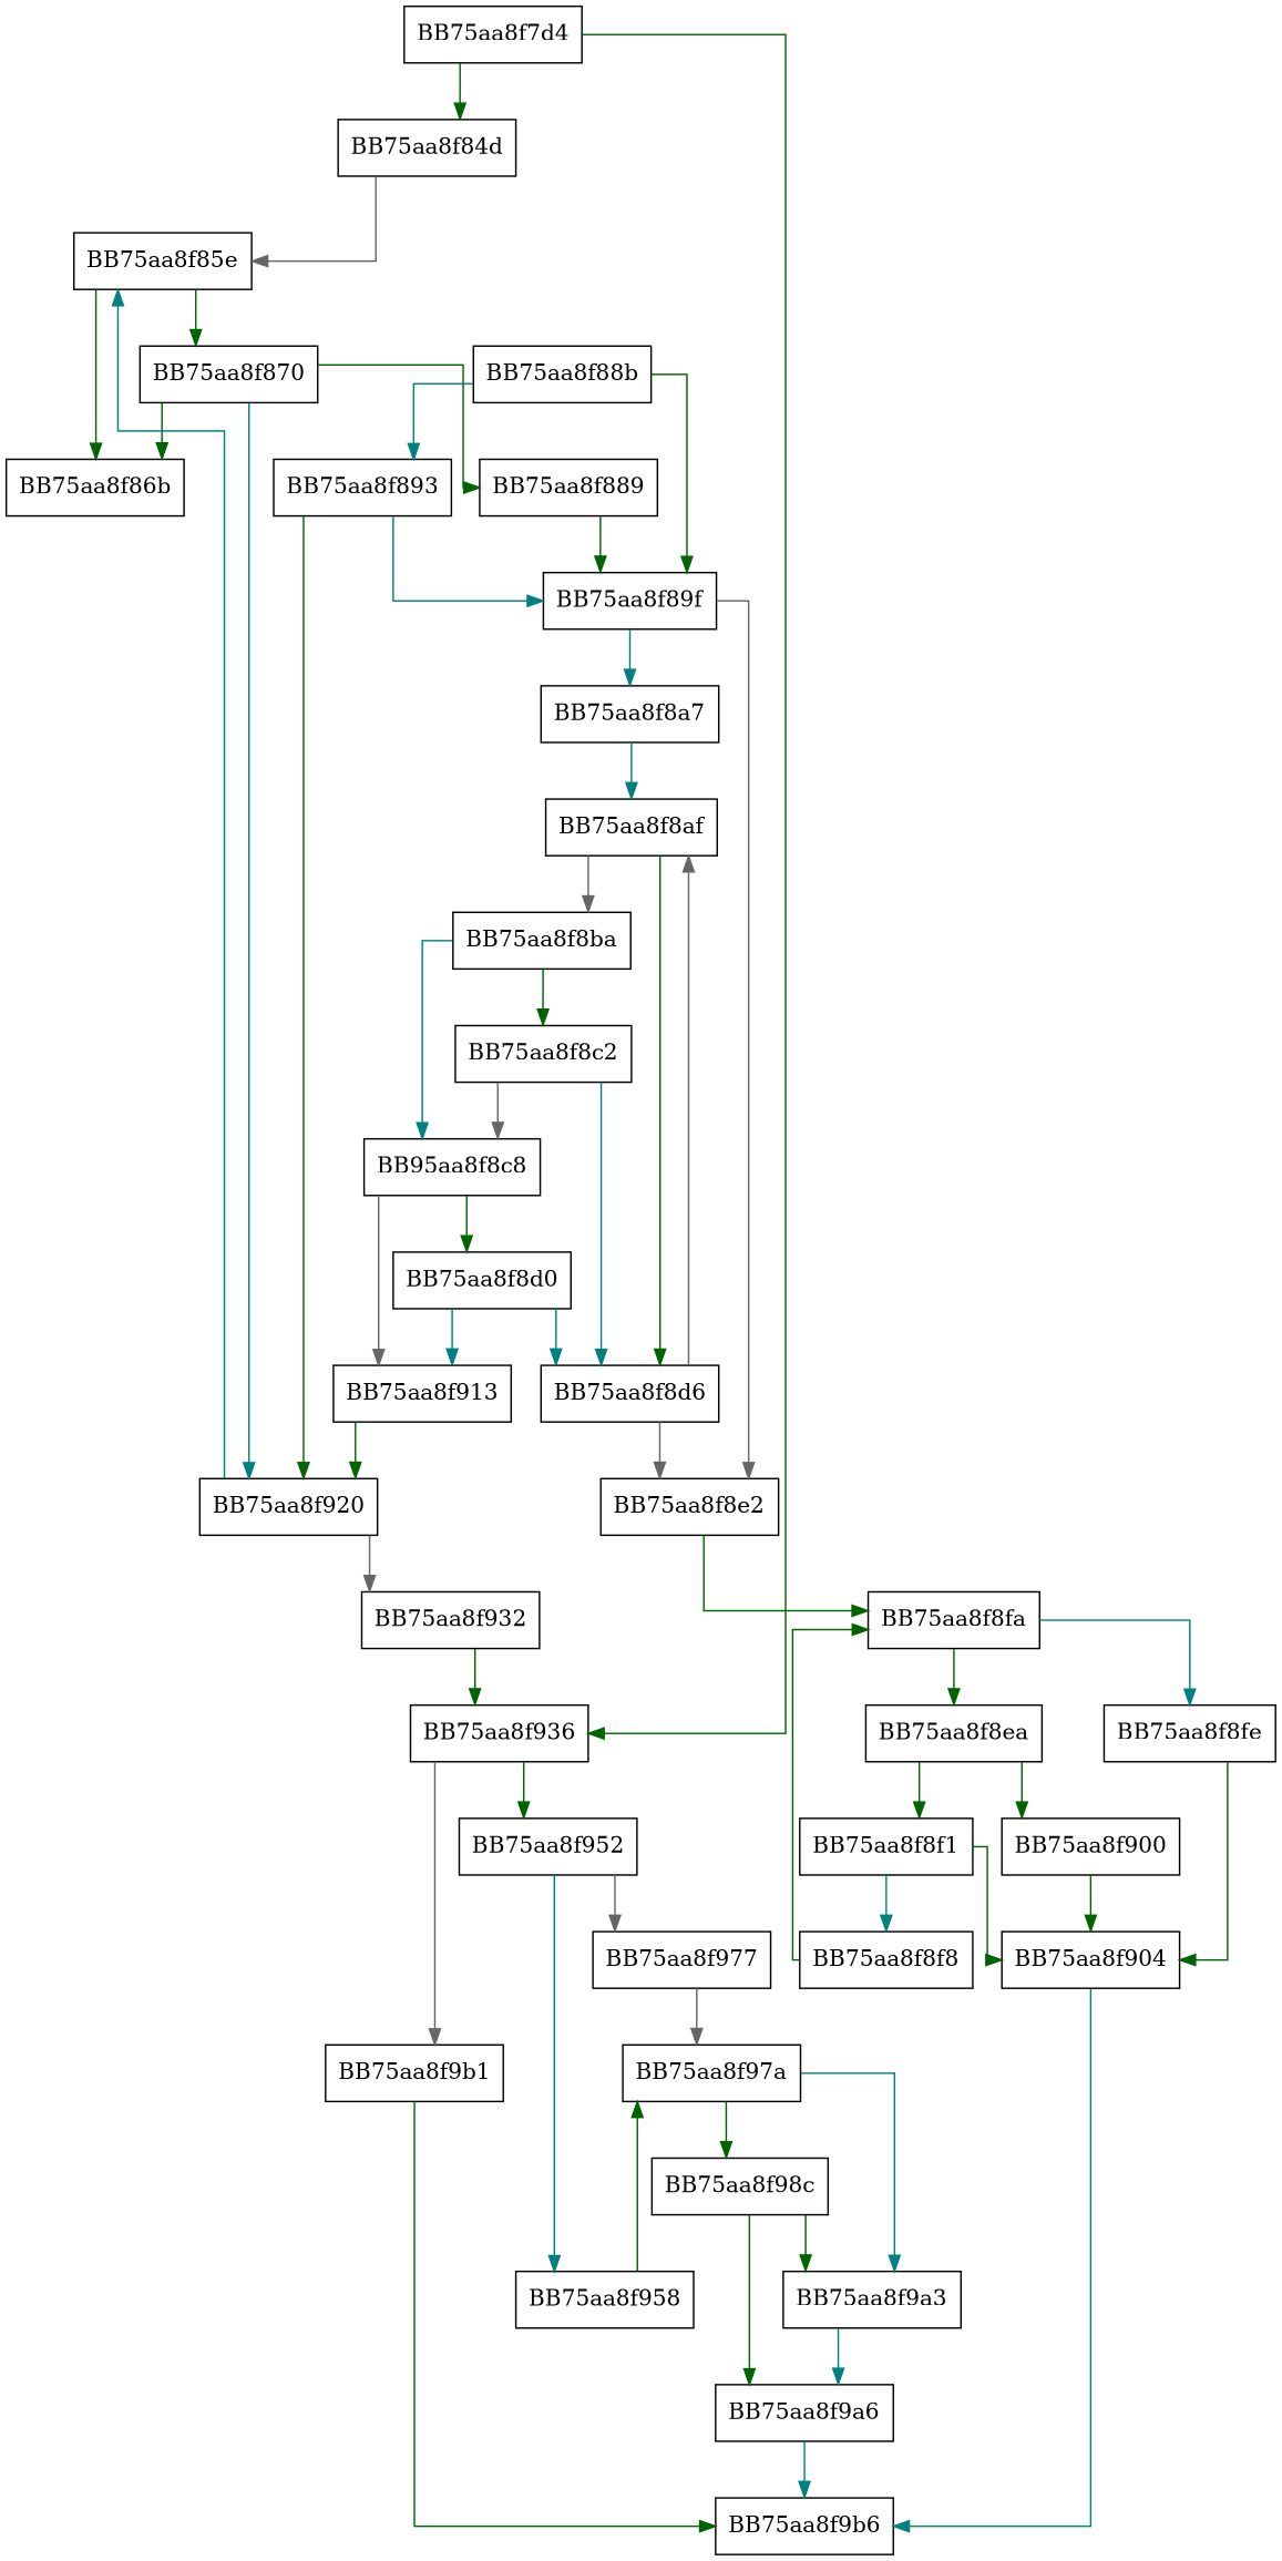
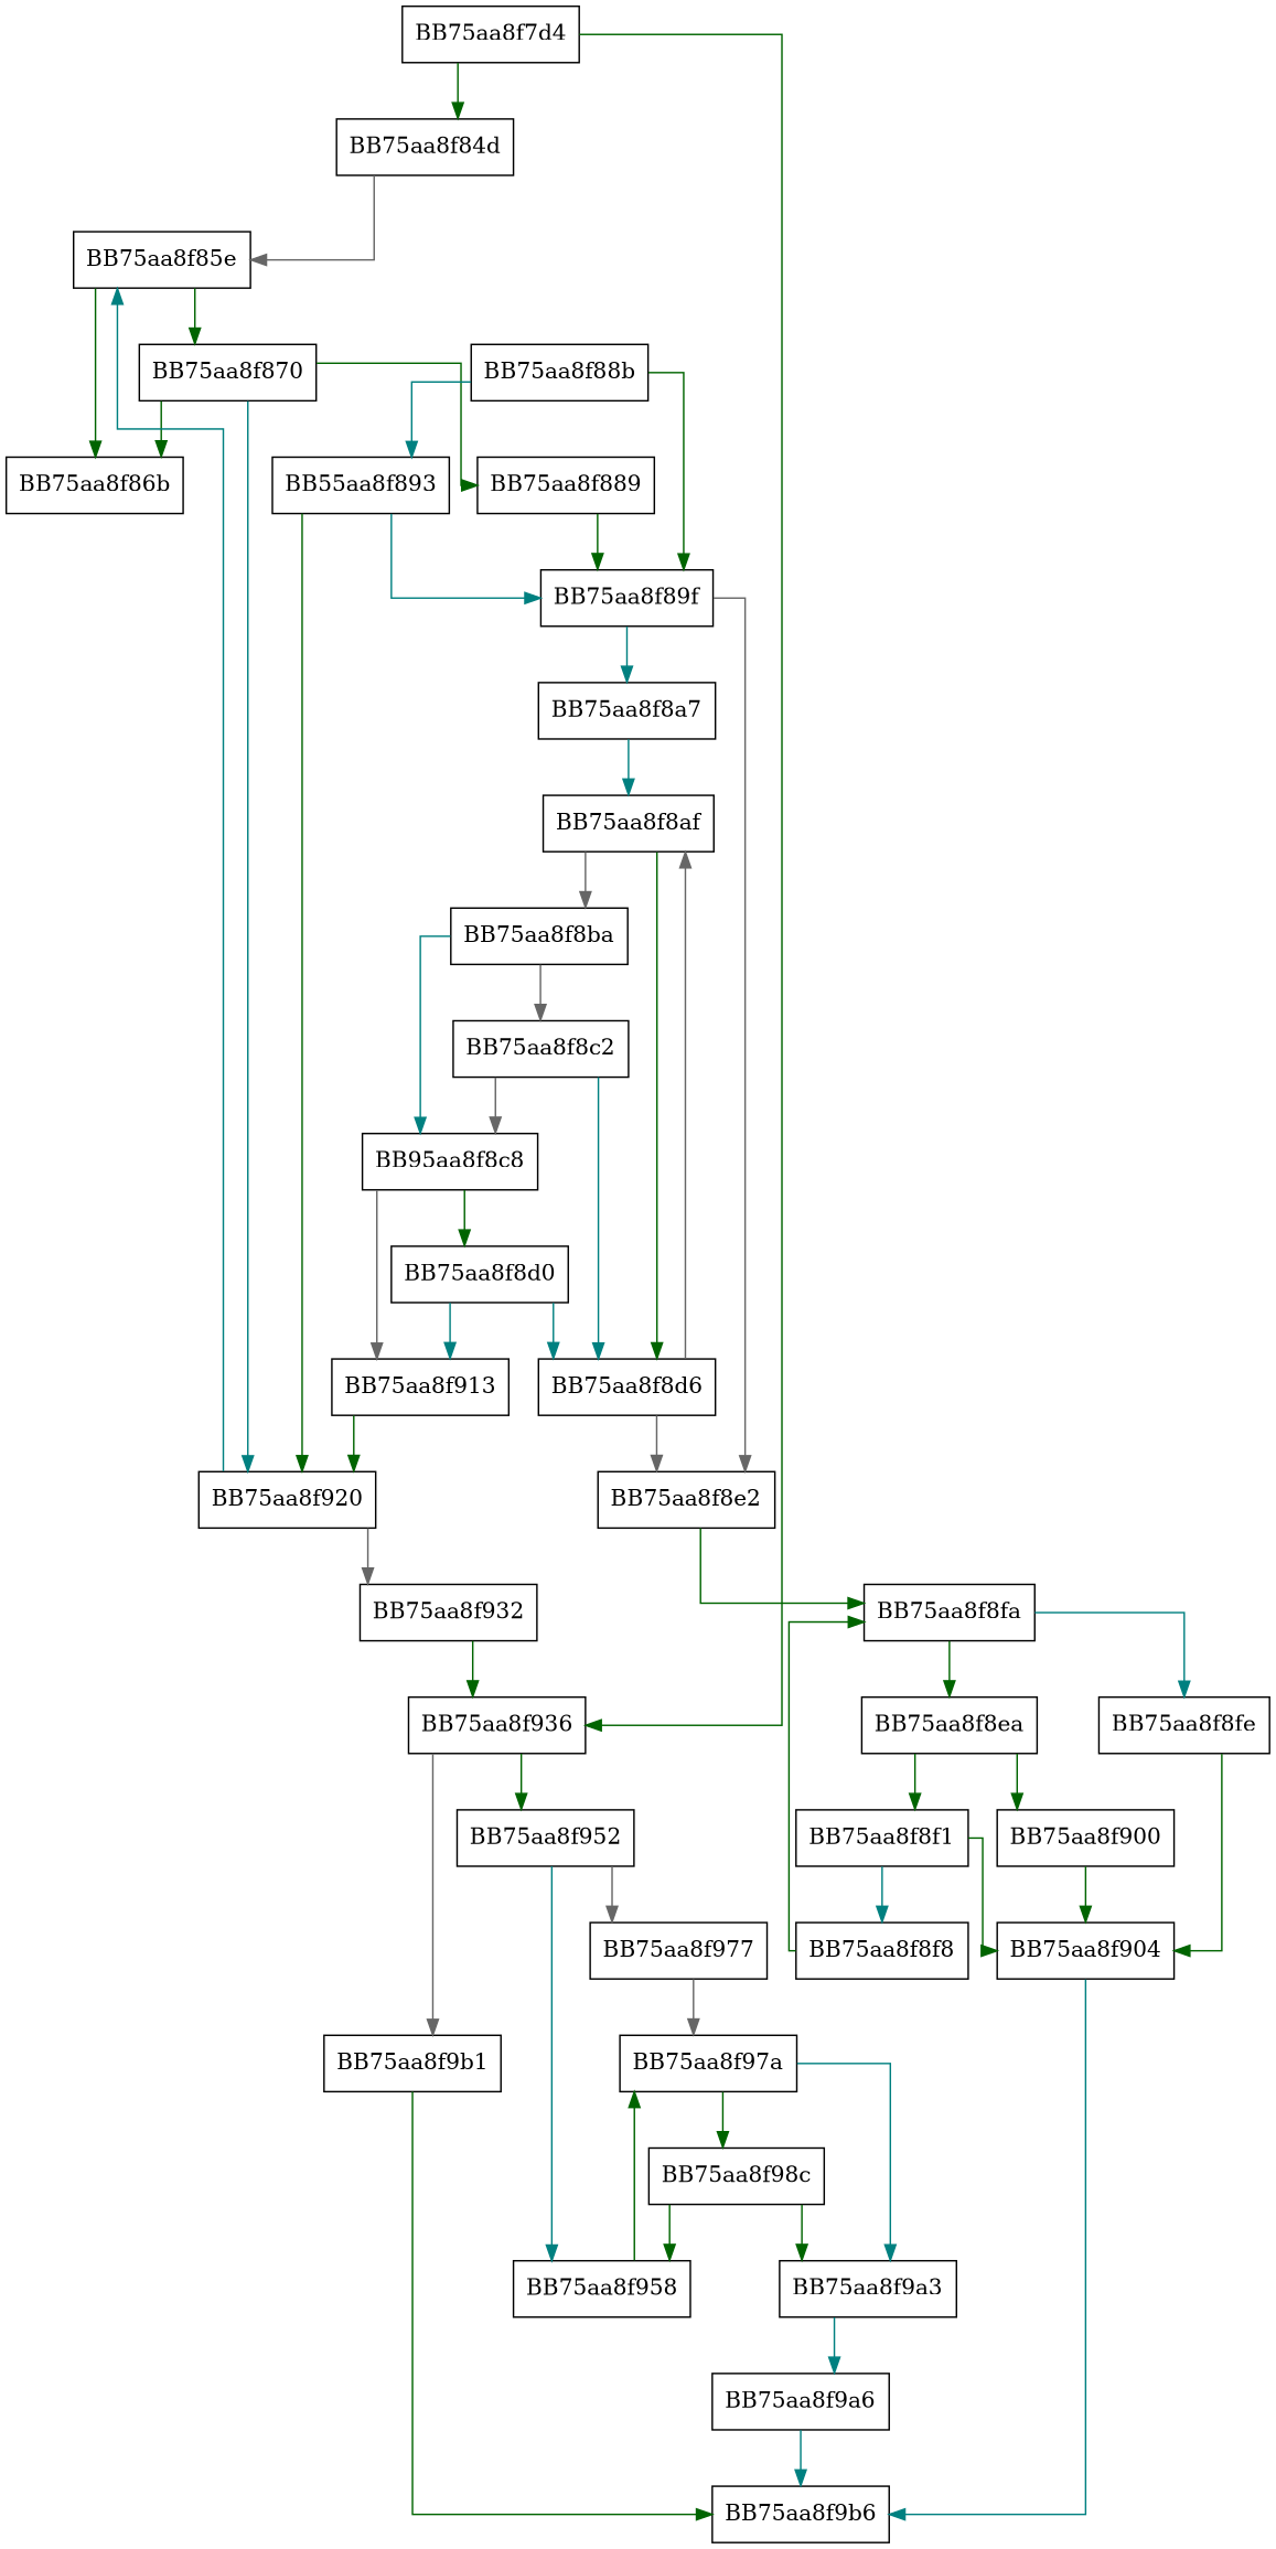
  digraph {
    splines=ortho
    node [shape=box]
    edge [color=darkgreen]
    BB75aa8f7d4
    BB75aa8f936
    BB75aa8f84d
    BB75aa8f9b1
    BB75aa8f952
    BB75aa8f85e
    BB75aa8f9b6
    BB75aa8f977
    BB75aa8f958
    BB75aa8f870
    BB75aa8f86b
    BB75aa8f920
    BB75aa8f889
    BB75aa8f932
    BB75aa8f89f
    BB75aa8f8e2
    BB75aa8f8a7
    BB75aa8f88b
-   BB75aa8f893
+   BB75aa8f893 [label=BB55aa8f893]
    BB75aa8f8fa
    BB75aa8f8af
    BB75aa8f8ea
    BB75aa8f8fe
    BB75aa8f8d6
    BB75aa8f8ba
    n26 [label=BB95aa8f8c8]
    BB75aa8f8c2
    BB75aa8f913
    BB75aa8f8d0
    BB75aa8f900
    BB75aa8f8f1
    BB75aa8f904
    BB75aa8f8f8
    BB75aa8f97a
    BB75aa8f9a3
    BB75aa8f98c
    BB75aa8f9a6
    BB75aa8f7d4 -> BB75aa8f936
    BB75aa8f7d4 -> BB75aa8f84d
    BB75aa8f936 -> BB75aa8f9b1 [color=gray40]
    BB75aa8f936 -> BB75aa8f952
    BB75aa8f84d -> BB75aa8f85e [color=gray40]
    BB75aa8f9b1 -> BB75aa8f9b6
    BB75aa8f952 -> BB75aa8f977 [color=gray40]
    BB75aa8f952 -> BB75aa8f958 [color=teal]
    BB75aa8f85e -> BB75aa8f870
    BB75aa8f85e -> BB75aa8f86b
    BB75aa8f977 -> BB75aa8f97a [color=gray40]
    BB75aa8f958 -> BB75aa8f97a
    BB75aa8f870 -> BB75aa8f86b
    BB75aa8f870 -> BB75aa8f920 [color=teal]
    BB75aa8f870 -> BB75aa8f889
    BB75aa8f920 -> BB75aa8f85e [color=teal]
    BB75aa8f920 -> BB75aa8f932 [color=gray40]
    BB75aa8f889 -> BB75aa8f89f
    BB75aa8f932 -> BB75aa8f936
    BB75aa8f89f -> BB75aa8f8e2 [color=gray40]
    BB75aa8f89f -> BB75aa8f8a7 [color=teal]
    BB75aa8f8e2 -> BB75aa8f8fa
    BB75aa8f8a7 -> BB75aa8f8af [color=teal]
    BB75aa8f88b -> BB75aa8f89f
    BB75aa8f88b -> BB75aa8f893 [color=teal]
    BB75aa8f893 -> BB75aa8f920
    BB75aa8f893 -> BB75aa8f89f [color=teal]
    BB75aa8f8fa -> BB75aa8f8ea
    BB75aa8f8fa -> BB75aa8f8fe [color=teal]
    BB75aa8f8af -> BB75aa8f8d6
    BB75aa8f8af -> BB75aa8f8ba [color=gray40]
    BB75aa8f8ea -> BB75aa8f900
    BB75aa8f8ea -> BB75aa8f8f1
    BB75aa8f8fe -> BB75aa8f904
    BB75aa8f8d6 -> BB75aa8f8e2 [color=gray40]
    BB75aa8f8d6 -> BB75aa8f8af [color=gray40]
    BB75aa8f8ba -> n26 [color=teal]
-   BB75aa8f8ba -> BB75aa8f8c2
+   BB75aa8f8ba -> BB75aa8f8c2 [color=gray40]
    n26 -> BB75aa8f913 [color=gray40]
    n26 -> BB75aa8f8d0
    BB75aa8f8c2 -> BB75aa8f8d6 [color=teal]
    BB75aa8f8c2 -> n26 [color=gray40]
    BB75aa8f913 -> BB75aa8f920
    BB75aa8f8d0 -> BB75aa8f8d6 [color=teal]
    BB75aa8f8d0 -> BB75aa8f913 [color=teal]
    BB75aa8f900 -> BB75aa8f904
    BB75aa8f8f1 -> BB75aa8f904
    BB75aa8f8f1 -> BB75aa8f8f8 [color=teal]
    BB75aa8f904 -> BB75aa8f9b6 [color=teal]
    BB75aa8f8f8 -> BB75aa8f8fa
    BB75aa8f97a -> BB75aa8f9a3 [color=teal]
    BB75aa8f97a -> BB75aa8f98c
    BB75aa8f9a3 -> BB75aa8f9a6 [color=teal]
    BB75aa8f98c -> BB75aa8f9a3
-   BB75aa8f98c -> BB75aa8f9a6
+   BB75aa8f98c -> BB75aa8f958
    BB75aa8f9a6 -> BB75aa8f9b6 [color=teal]
  }
